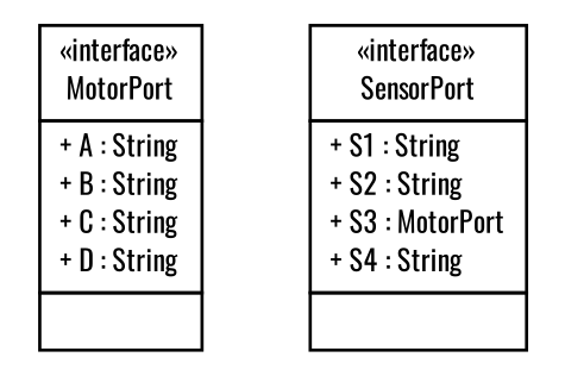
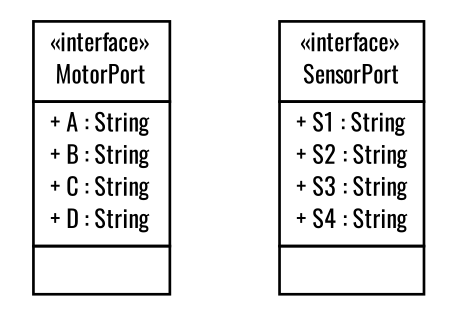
  digraph {
    nodesep=0.25
    ranksep=0.5
    fontname=Oswald
    node [fontcolor=black fontname=Oswald fontsize=9.0 shape=plaintext]
    n1 [label=<<table title="lejos.hardware.port.MotorPort" border="0" cellborder="1" cellspacing="0" cellpadding="2" port="p" href="./MotorPort.html"> 		<tr><td><table border="0" cellspacing="0" cellpadding="1"> <tr><td align="center" balign="center"> &#171;interface&#187; </td></tr> <tr><td align="center" balign="center"> MotorPort </td></tr> 		</table></td></tr> 		<tr><td><table border="0" cellspacing="0" cellpadding="1"> <tr><td align="left" balign="left"> + A : String </td></tr> <tr><td align="left" balign="left"> + B : String </td></tr> <tr><td align="left" balign="left"> + C : String </td></tr> <tr><td align="left" balign="left"> + D : String </td></tr> 		</table></td></tr> 		<tr><td><table border="0" cellspacing="0" cellpadding="1"> <tr><td align="left" balign="left">  </td></tr> 		</table></td></tr> 		</table>>]
-   n2 [label=<<table title="lejos.hardware.port.SensorPort" border="0" cellborder="1" cellspacing="0" cellpadding="2" port="p" href="./SensorPort.html"> 		<tr><td><table border="0" cellspacing="0" cellpadding="1"> <tr><td align="center" balign="center"> &#171;interface&#187; </td></tr> <tr><td align="center" balign="center"> SensorPort </td></tr> 		</table></td></tr> 		<tr><td><table border="0" cellspacing="0" cellpadding="1"> <tr><td align="left" balign="left"> + S1 : String </td></tr> <tr><td align="left" balign="left"> + S2 : String </td></tr> <tr><td align="left" balign="left"> + S3 : MotorPort </td></tr> <tr><td align="left" balign="left"> + S4 : String </td></tr> 		</table></td></tr> 		<tr><td><table border="0" cellspacing="0" cellpadding="1"> <tr><td align="left" balign="left">  </td></tr> 		</table></td></tr> 		</table>>]
+   n2 [label=<<table title="lejos.hardware.port.SensorPort" border="0" cellborder="1" cellspacing="0" cellpadding="2" port="p" href="./SensorPort.html"> 		<tr><td><table border="0" cellspacing="0" cellpadding="1"> <tr><td align="center" balign="center"> &#171;interface&#187; </td></tr> <tr><td align="center" balign="center"> SensorPort </td></tr> 		</table></td></tr> 		<tr><td><table border="0" cellspacing="0" cellpadding="1"> <tr><td align="left" balign="left"> + S1 : String </td></tr> <tr><td align="left" balign="left"> + S2 : String </td></tr> <tr><td align="left" balign="left"> + S3 : String </td></tr> <tr><td align="left" balign="left"> + S4 : String </td></tr> 		</table></td></tr> 		<tr><td><table border="0" cellspacing="0" cellpadding="1"> <tr><td align="left" balign="left">  </td></tr> 		</table></td></tr> 		</table>>]
  }
